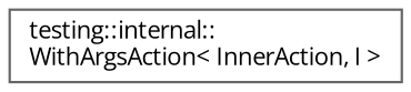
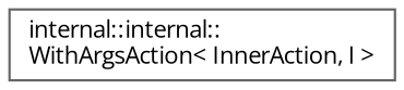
  digraph {
    rankdir=TB
    fontname="Open Sans"
-   n1 [color=grey40 fillcolor=white fontname="Open Sans" fontsize=10 height=0.2 label="testing::internal::\lWithArgsAction\< InnerAction, I \>" shape=box style=filled width=0.4]
+   n1 [color=grey40 fillcolor=white fontname="Open Sans" fontsize=10 height=0.2 label="internal::internal::\lWithArgsAction\< InnerAction, I \>" shape=box style=filled width=0.4]
  }
